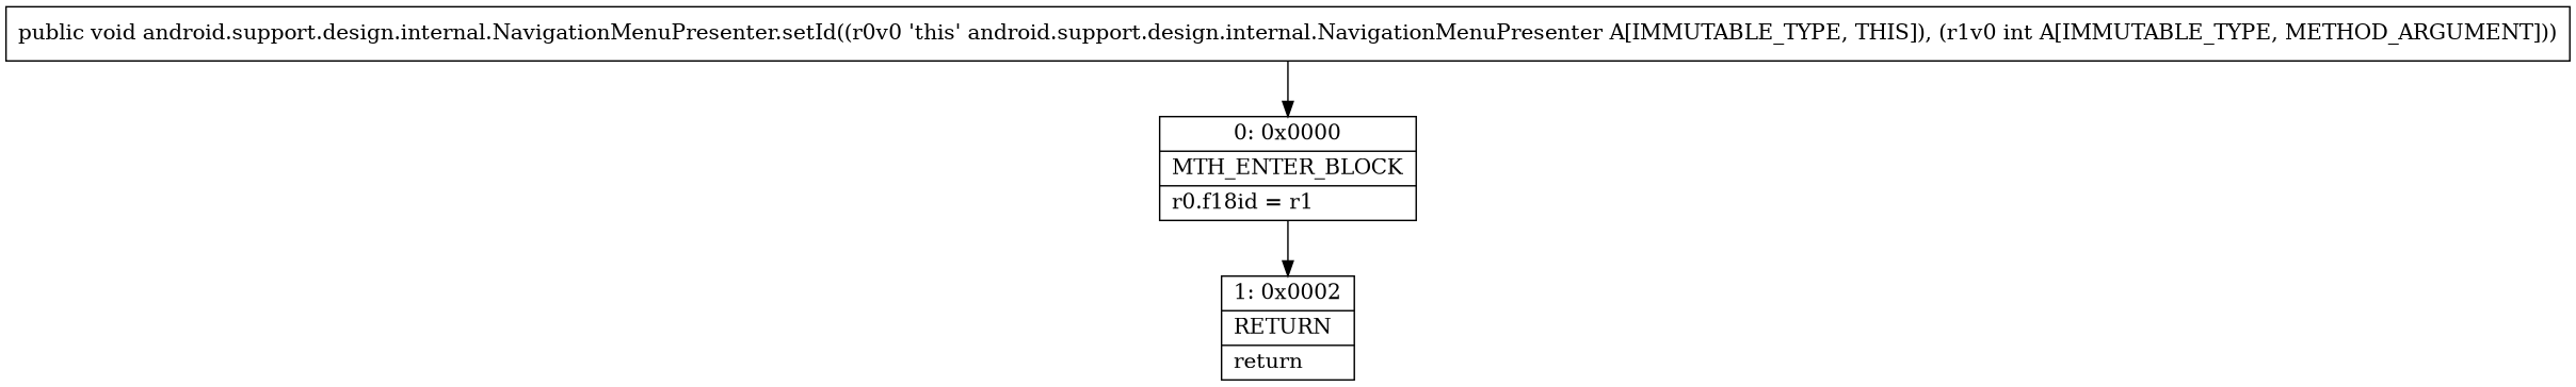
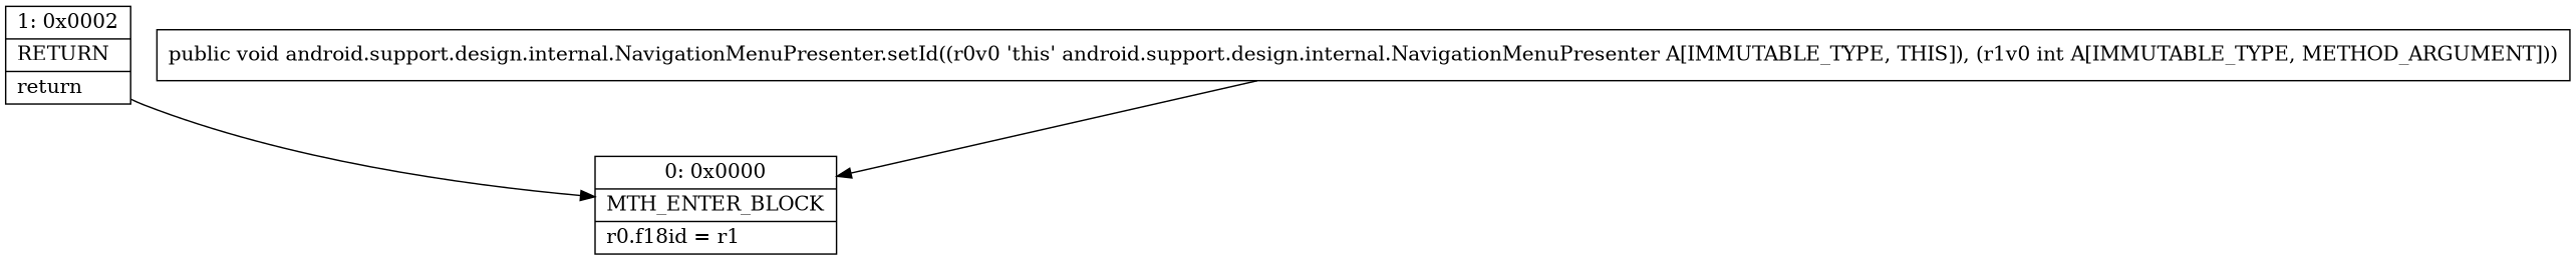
  digraph {
    node [shape=record]
    n1 [label="{0\:\ 0x0000|MTH_ENTER_BLOCK\l|r0.f18id = r1\l}"]
    n2 [label="{1\:\ 0x0002|RETURN\l|return\l}"]
    n3 [label="{public void android.support.design.internal.NavigationMenuPresenter.setId((r0v0 'this' android.support.design.internal.NavigationMenuPresenter A[IMMUTABLE_TYPE, THIS]), (r1v0 int A[IMMUTABLE_TYPE, METHOD_ARGUMENT])) }"]
-   n1 -> n2
+   n2 -> n1
    n3 -> n1
  }
